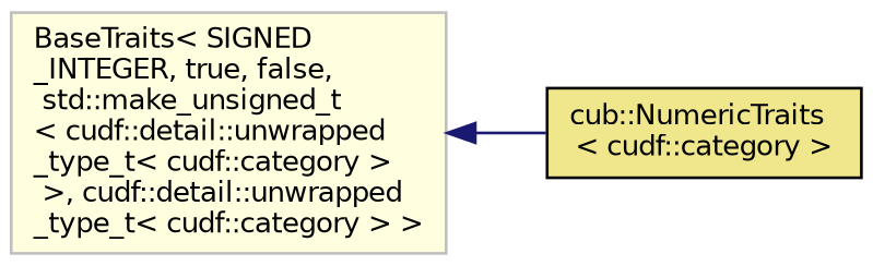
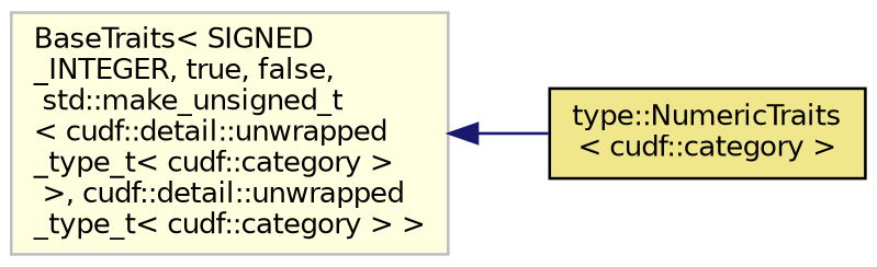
  digraph {
    rankdir=LR
    node [fontname=Helvetica fontsize=10 shape=record style=filled]
-   n1 [color=black fillcolor=khaki fontcolor=black height=0.2 label="cub::NumericTraits\l\< cudf::category \>" width=0.4]
+   n1 [color=black fillcolor=khaki fontcolor=black height=0.2 label="type::NumericTraits\l\< cudf::category \>" width=0.4]
    n2 [color=grey75 fillcolor=lightyellow height=0.2 label="BaseTraits\< SIGNED\l_INTEGER, true, false,\l std::make_unsigned_t\l\< cudf::detail::unwrapped\l_type_t\< cudf::category \>\l \>, cudf::detail::unwrapped\l_type_t\< cudf::category \> \>" width=0.4]
    n2 -> n1 [color=midnightblue dir=back fontname=Helvetica fontsize=10 labelfontname=Helvetica labelfontsize=10 style=solid]
  }
